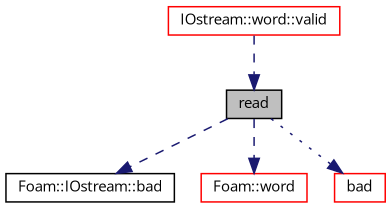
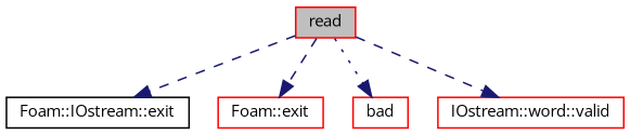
  digraph {
    fontname="Open Sans"
    rankdir=TB
    node [color=red fontname="Open Sans" fontsize=10 shape=record]
    edge [color=midnightblue fontname="Open Sans" fontsize=10 labelfontname=Helvetica labelfontsize=10 style=dashed]
-   n1 [color=black fillcolor=grey75 fontcolor=black height=0.2 label=read style=filled width=0.4]
-   n2 [color=black height=0.2 label="Foam::IOstream::bad" width=0.4]
-   n3 [height=0.2 label="Foam::word" width=0.4]
+   n1 [fillcolor=grey75 fontcolor=black height=0.2 label=read style=filled width=0.4]
+   n2 [color=black height=0.2 label="Foam::IOstream::exit" width=0.4]
+   n3 [height=0.2 label="Foam::exit" width=0.4]
    n4 [height=0.2 label=bad width=0.4]
    n5 [height=0.2 label="IOstream::word::valid" width=0.4]
    n1 -> n2
    n1 -> n3
    n1 -> n4 [style=dotted]
-   n5 -> n1
+   n1 -> n5
  }
